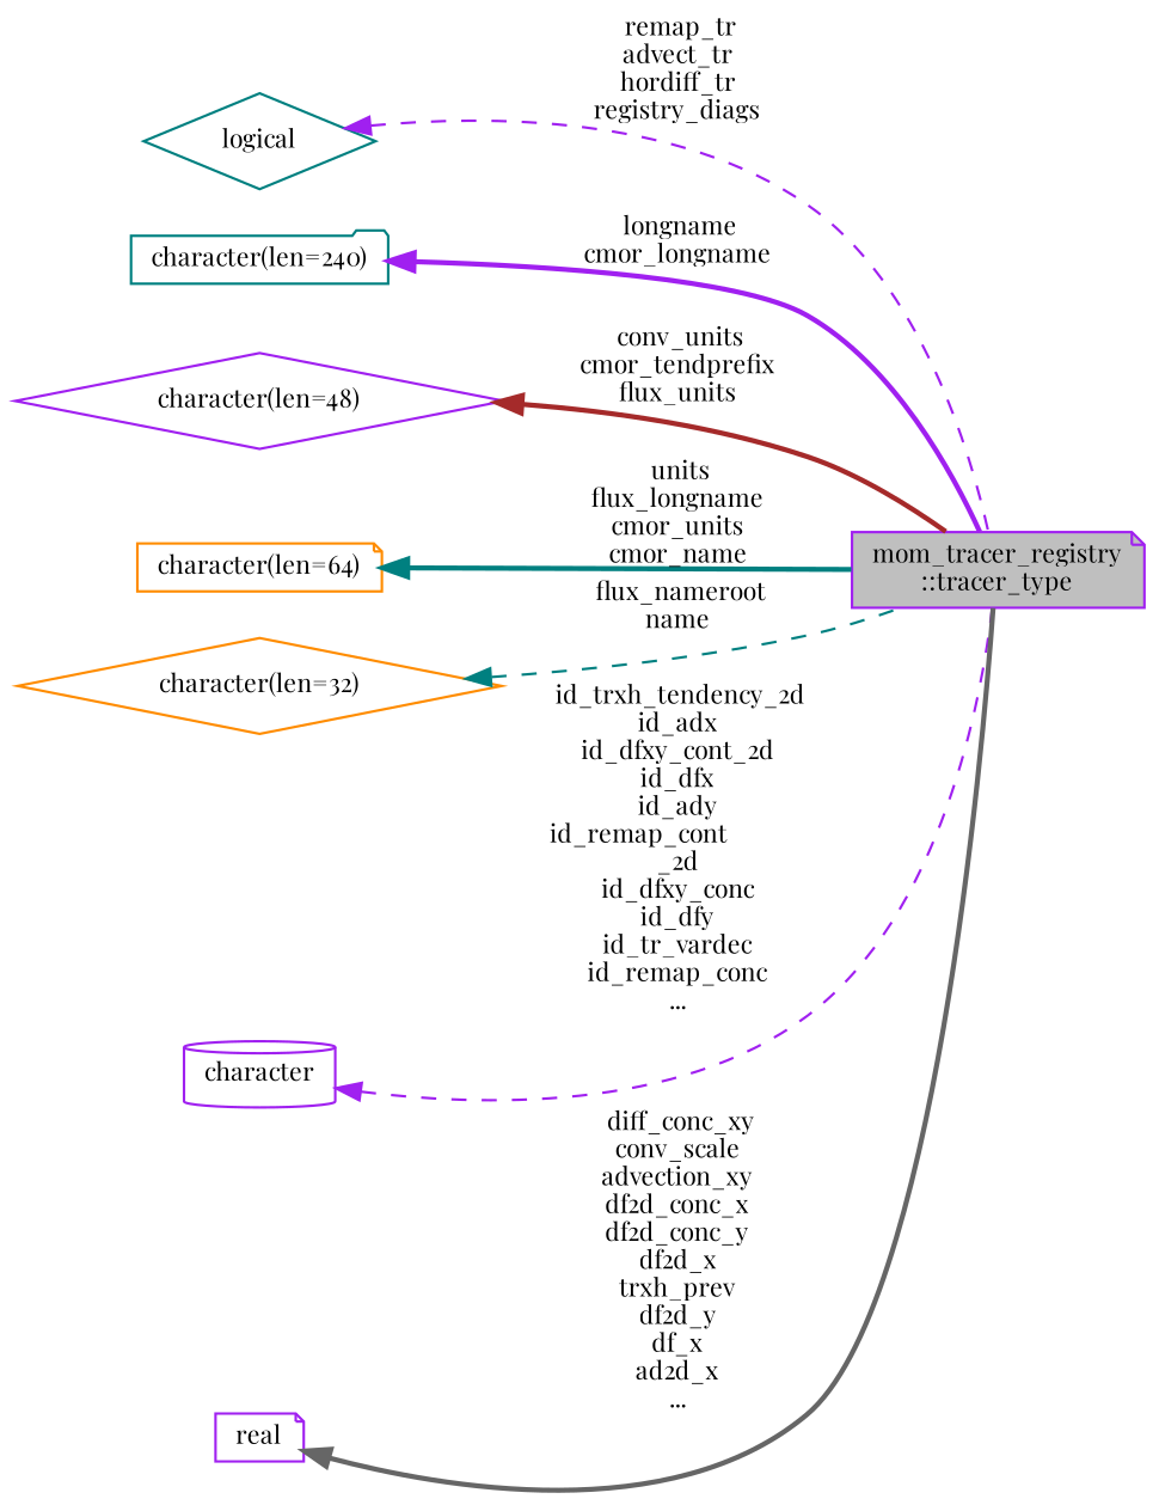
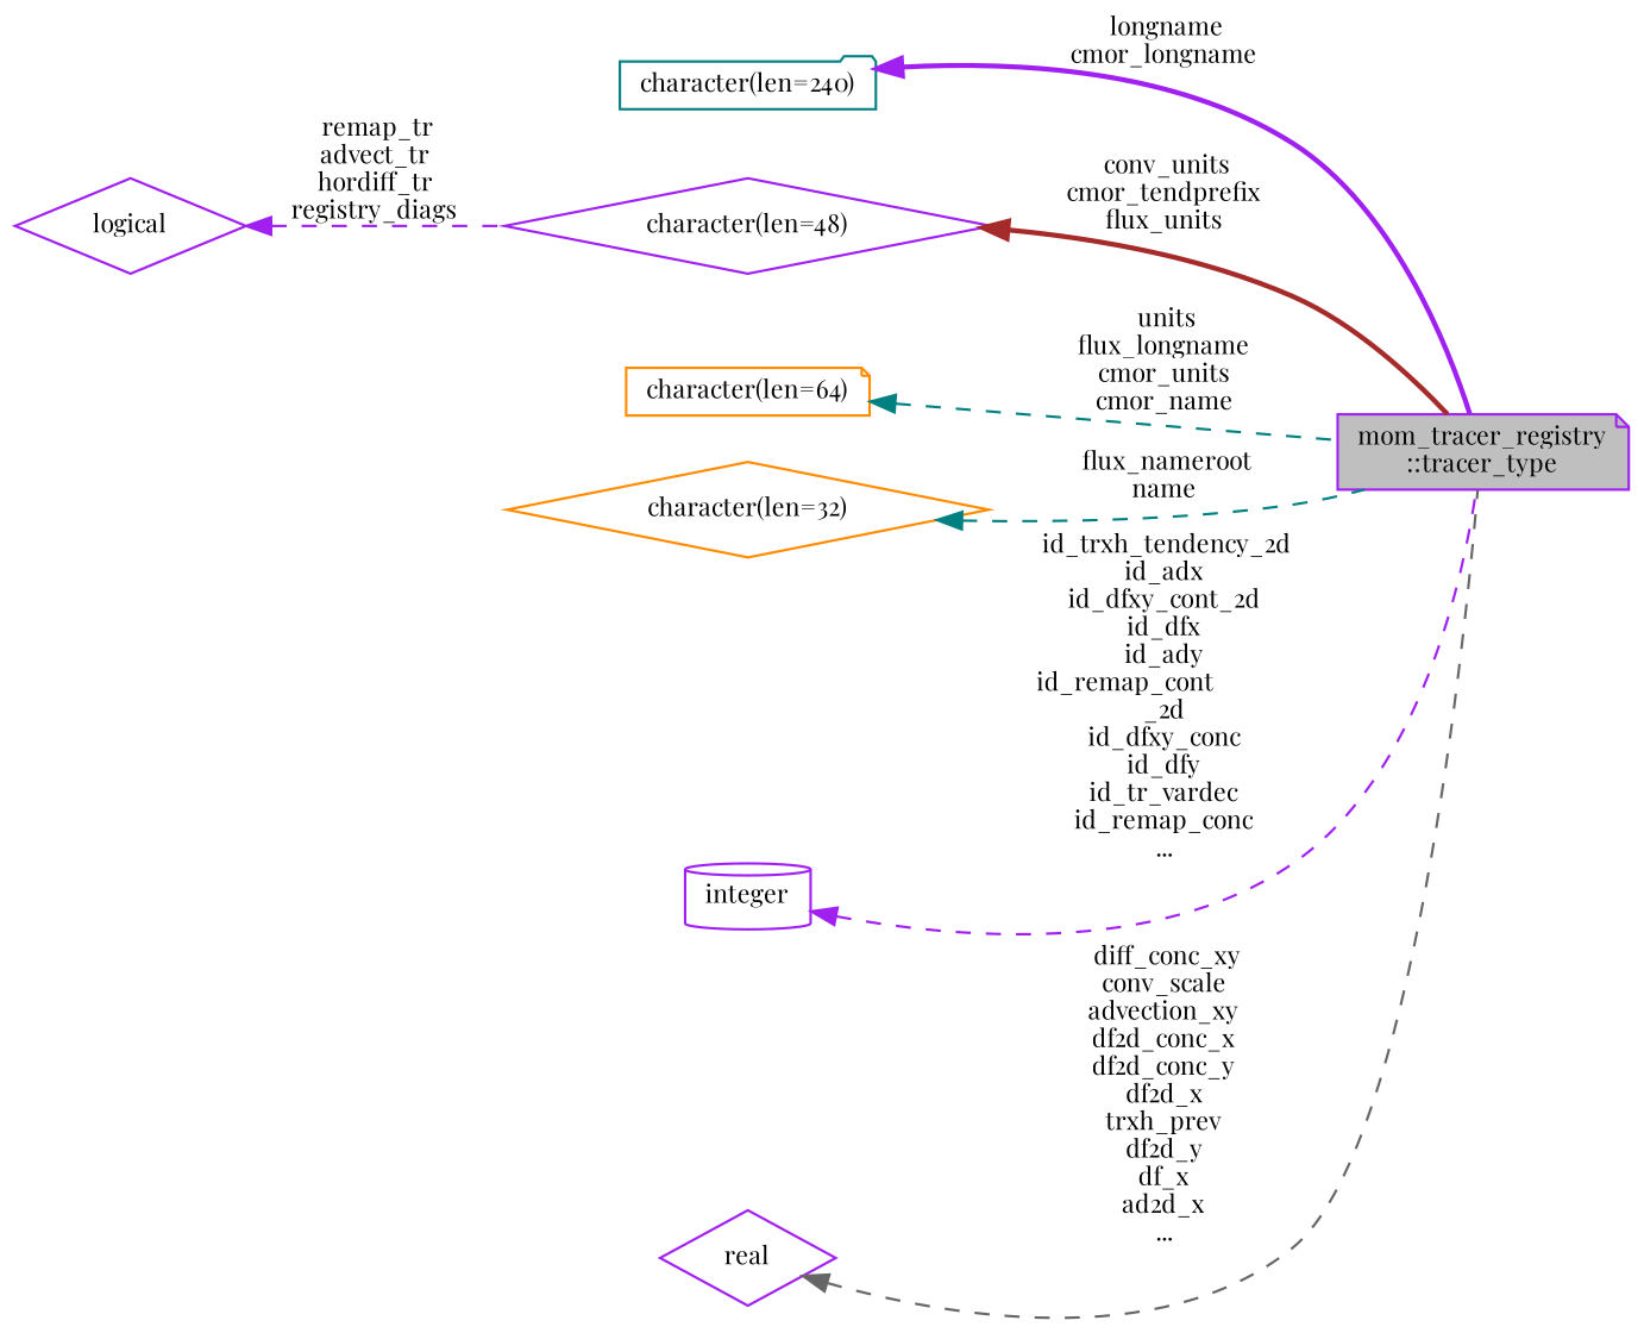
  digraph {
    fontname="Playfair Display"
    rankdir=LR
    node [color=purple fillcolor=white fontname="Playfair Display" fontsize=10 shape=diamond style=filled]
    edge [color=purple dir=back fontname="Playfair Display" fontsize=10 labelfontname=Helvetica labelfontsize=10 style=dashed]
    n1 [fillcolor=grey75 fontcolor=black height=0.2 label="mom_tracer_registry\l::tracer_type" shape=note width=0.4]
-   n2 [color=teal height=0.2 label=logical width=0.4]
+   n2 [height=0.2 label=logical width=0.4]
    n3 [color=teal height=0.2 label="character(len=240)" shape=folder width=0.4]
    n4 [height=0.2 label="character(len=48)" width=0.4]
    n5 [color=darkorange height=0.2 label="character(len=64)" shape=note width=0.4]
    n6 [color=darkorange height=0.2 label="character(len=32)" width=0.4]
-   n7 [height=0.2 label=character shape=cylinder width=0.4]
-   n8 [height=0.2 label=real shape=note width=0.4]
-   n2 -> n1 [label=" remap_tr\nadvect_tr\nhordiff_tr\nregistry_diags"]
+   n7 [height=0.2 label=integer shape=cylinder width=0.4]
+   n8 [height=0.2 label=real width=0.4]
+   n2 -> n4 [label=" remap_tr\nadvect_tr\nhordiff_tr\nregistry_diags"]
    n3 -> n1 [label=" longname\ncmor_longname" style=bold]
    n4 -> n1 [color=brown label=" conv_units\ncmor_tendprefix\nflux_units" style=bold]
-   n5 -> n1 [color=teal label=" units\nflux_longname\ncmor_units\ncmor_name" style=bold]
+   n5 -> n1 [color=teal label=" units\nflux_longname\ncmor_units\ncmor_name"]
    n6 -> n1 [color=teal label=" flux_nameroot\nname"]
    n7 -> n1 [label=" id_trxh_tendency_2d\nid_adx\nid_dfxy_cont_2d\nid_dfx\nid_ady\nid_remap_cont\l_2d\nid_dfxy_conc\nid_dfy\nid_tr_vardec\nid_remap_conc\n..."]
-   n8 -> n1 [color=gray40 label=" diff_conc_xy\nconv_scale\nadvection_xy\ndf2d_conc_x\ndf2d_conc_y\ndf2d_x\ntrxh_prev\ndf2d_y\ndf_x\nad2d_x\n..." style=bold]
+   n8 -> n1 [color=gray40 label=" diff_conc_xy\nconv_scale\nadvection_xy\ndf2d_conc_x\ndf2d_conc_y\ndf2d_x\ntrxh_prev\ndf2d_y\ndf_x\nad2d_x\n..."]
  }
